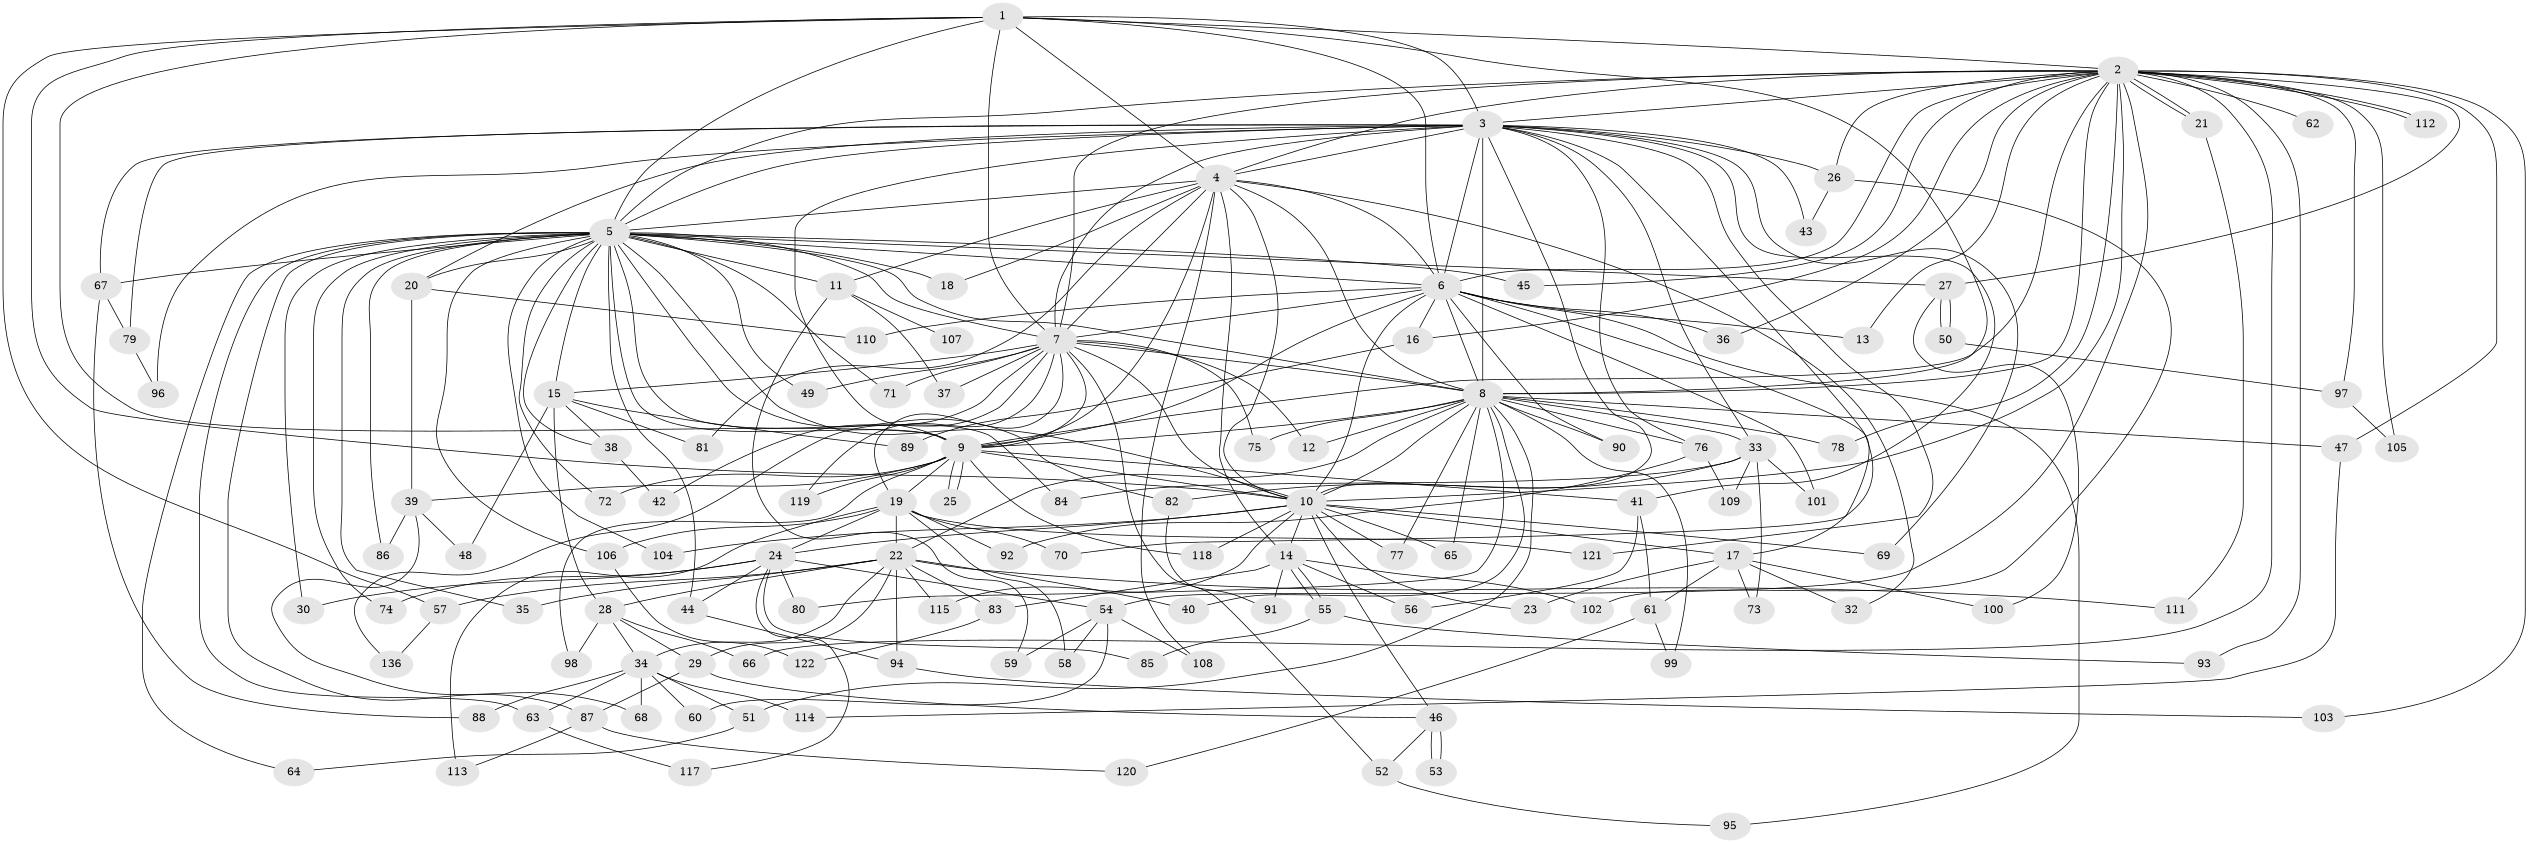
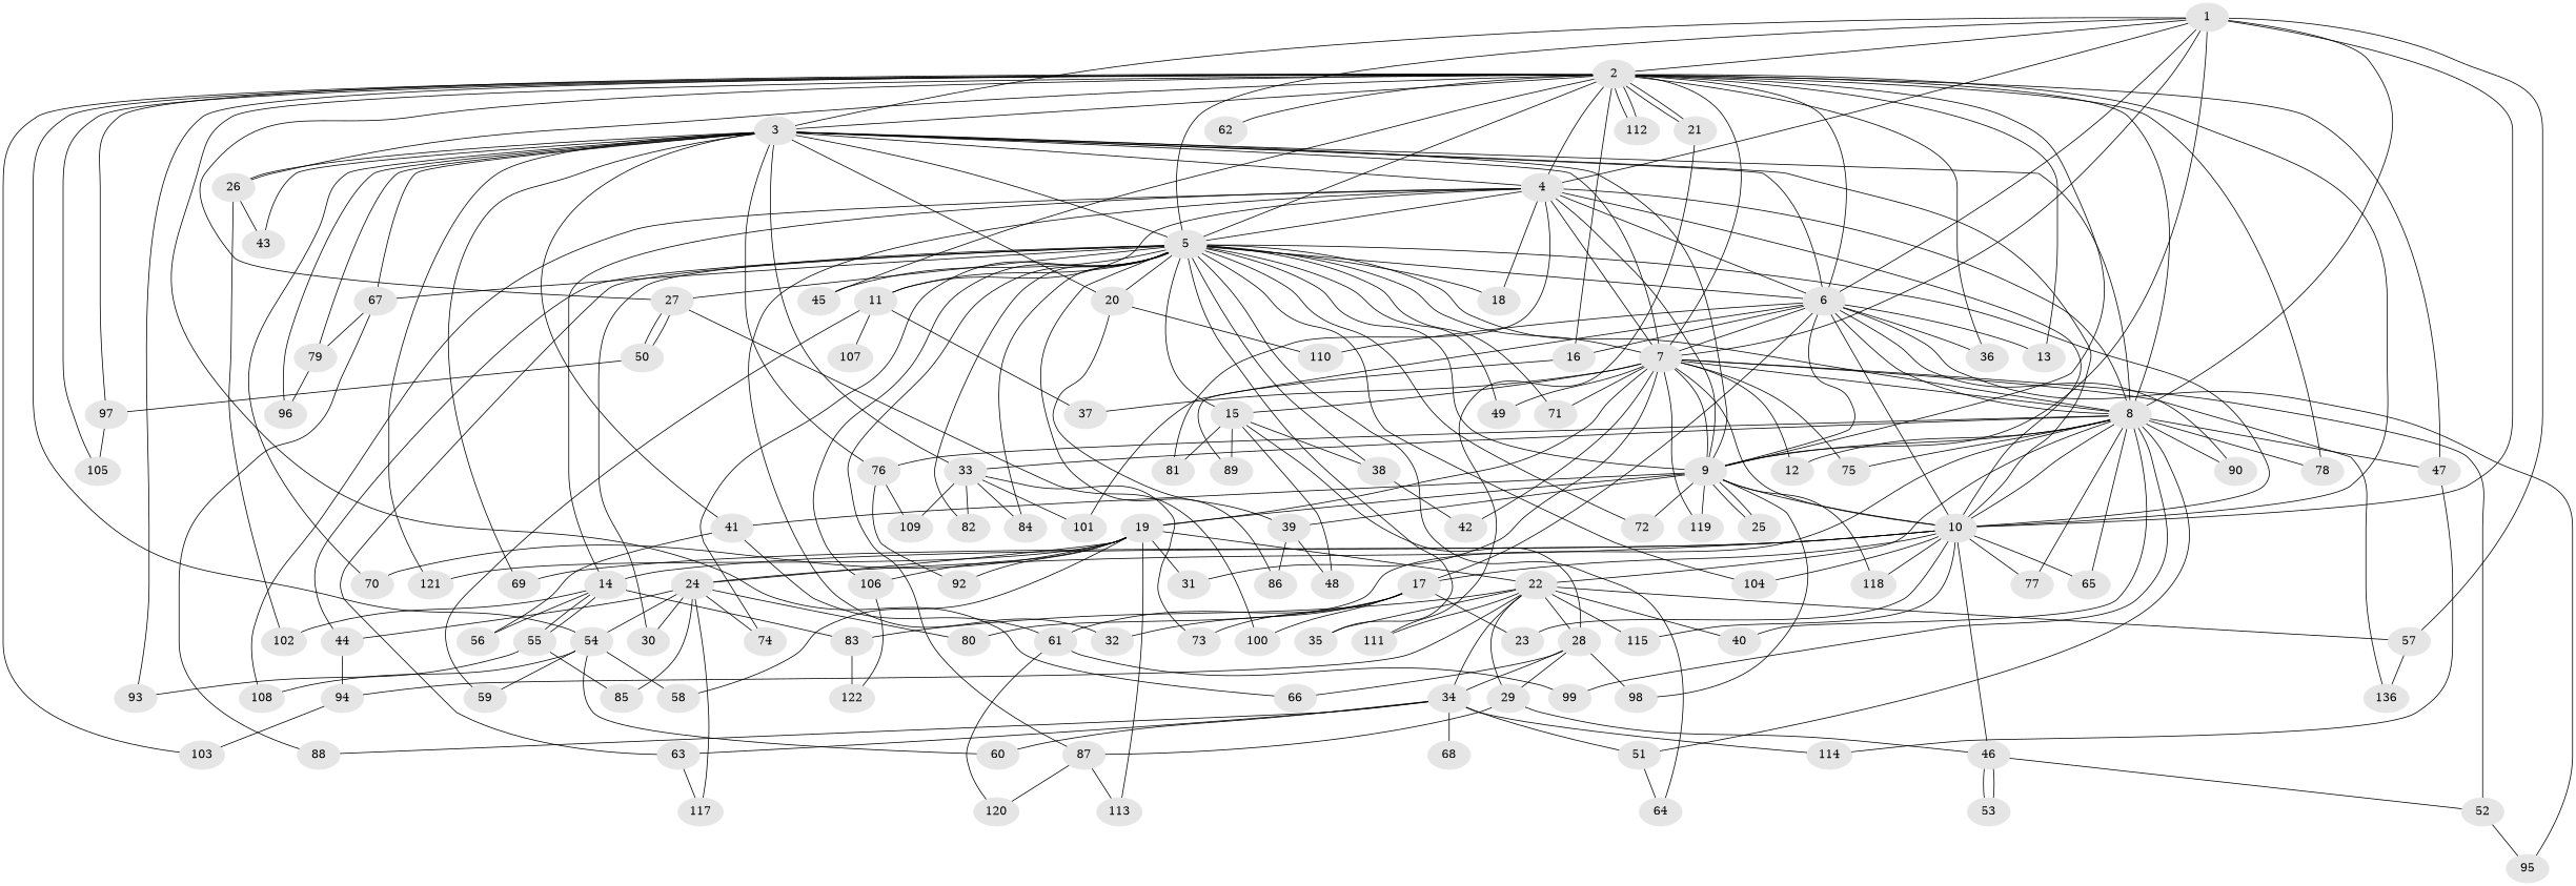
  graph {
    node [color=gray90 style=filled]
    1
    2
    3
    4
    5
    6
    7
    8
    9
    10
    57
    13
    16
    21
    26
    27
    36
    45
    47
    54
    62
    66
    78
    93
    97
    103
    105
    112
    20
    33
    41
    43
    67
    69
    70
    76
    79
    96
    121
    11
    14
    18
    32
    81
    108
    15
    30
    35
    38
    44
    49
    63
    64
    71
    72
    74
    82
    84
    86
    87
    104
    106
    17
    90
    95
    101
    110
    12
    19
+   31
    37
    42
    52
    75
    n75 [label=136]
    119
    22
    40
    51
    65
    77
    80
    99
    25
    39
    98
    118
    23
    24
    46
    115
    89
    111
    102
    100
    50
    114
    59
    58
    60
    73
    109
    56
    61
    88
    92
    107
    55
    83
-   91
    28
    48
    94
    117
    113
    120
    122
    29
    34
    68
    85
    53
    1 -- 2
    1 -- 3
    1 -- 4
    1 -- 5
    1 -- 6
    1 -- 7
    1 -- 8
    1 -- 9
    1 -- 10
    1 -- 57
    2 -- 3
    2 -- 4
    2 -- 5
    2 -- 6
    2 -- 7
    2 -- 8
    2 -- 9
    2 -- 10
    2 -- 13
    2 -- 16
    2 -- 21
    2 -- 21
    2 -- 26
    2 -- 27
    2 -- 36
    2 -- 45
    2 -- 47
    2 -- 54
    2 -- 62
    2 -- 66
    2 -- 78
    2 -- 93
    2 -- 97
    2 -- 103
    2 -- 105
    2 -- 112
    2 -- 112
    3 -- 4
    3 -- 5
    3 -- 6
    3 -- 7
    3 -- 8
    3 -- 9
    3 -- 10
    3 -- 26
    3 -- 20
    3 -- 33
    3 -- 41
    3 -- 43
    3 -- 67
    3 -- 69
    3 -- 70
    3 -- 76
    3 -- 79
    3 -- 96
    3 -- 121
    4 -- 5
    4 -- 6
    4 -- 7
    4 -- 8
    4 -- 9
    4 -- 10
    4 -- 11
    4 -- 14
    4 -- 18
    4 -- 32
    4 -- 81
    4 -- 108
    5 -- 6
    5 -- 7
    5 -- 8
    5 -- 9
    5 -- 10
    5 -- 27
    5 -- 45
    5 -- 20
    5 -- 67
    5 -- 11
    5 -- 18
    5 -- 15
    5 -- 30
    5 -- 35
    5 -- 38
    5 -- 44
    5 -- 49
    5 -- 63
    5 -- 64
    5 -- 71
    5 -- 72
    5 -- 74
    5 -- 82
    5 -- 84
    5 -- 86
    5 -- 87
    5 -- 104
    5 -- 106
    6 -- 7
    6 -- 8
    6 -- 9
    6 -- 10
    6 -- 13
    6 -- 16
    6 -- 36
    6 -- 17
    6 -- 90
    6 -- 95
    6 -- 101
    6 -- 110
    7 -- 8
    7 -- 9
    7 -- 10
    7 -- 15
    7 -- 49
    7 -- 71
    7 -- 12
    7 -- 19
+   7 -- 31
    7 -- 37
    7 -- 42
    7 -- 52
    7 -- 75
    7 -- n75
    7 -- 119
    8 -- 9
    8 -- 10
    8 -- 47
    8 -- 78
    8 -- 33
    8 -- 76
    8 -- 90
    8 -- 12
    8 -- 75
    8 -- 22
    8 -- 40
    8 -- 51
    8 -- 65
    8 -- 77
    8 -- 80
    8 -- 99
    9 -- 10
    9 -- 41
    9 -- 72
    9 -- 19
    9 -- 119
    9 -- 25
    9 -- 25
    9 -- 39
    9 -- 98
    9 -- 118
    10 -- 69
    10 -- 14
    10 -- 104
    10 -- 17
    10 -- 65
    10 -- 77
    10 -- 118
    10 -- 23
    10 -- 24
    10 -- 46
    10 -- 115
    57 -- n75
    16 -- 89
    21 -- 111
    26 -- 43
    26 -- 102
    27 -- 100
    27 -- 50
    27 -- 50
    47 -- 114
    54 -- 108
    54 -- 59
    54 -- 58
    54 -- 60
    97 -- 105
    20 -- 110
    20 -- 39
    33 -- 82
    33 -- 84
    33 -- 101
    33 -- 73
    33 -- 109
    41 -- 56
    41 -- 61
    67 -- 79
    67 -- 88
    76 -- 109
    76 -- 92
    79 -- 96
    11 -- 37
    11 -- 59
    11 -- 107
    14 -- 102
    14 -- 56
    14 -- 55
    14 -- 55
    14 -- 83
-   14 -- 91
    15 -- 81
    15 -- 38
    15 -- 89
    15 -- 28
    15 -- 48
    38 -- 42
    44 -- 94
    63 -- 117
-   82 -- 91
    87 -- 113
    87 -- 120
    106 -- 122
    17 -- 32
    17 -- 23
    17 -- 100
    17 -- 73
    17 -- 61
    19 -- 70
    19 -- 121
    19 -- 106
+   19 -- 31
    19 -- 22
    19 -- 24
    19 -- 58
    19 -- 92
    19 -- 113
    52 -- 95
    22 -- 57
    22 -- 35
    22 -- 40
    22 -- 115
    22 -- 111
    22 -- 83
    22 -- 28
    22 -- 94
    22 -- 29
    22 -- 34
    51 -- 64
    39 -- 86
    39 -- 48
-   39 -- 68
    24 -- 54
    24 -- 30
    24 -- 44
    24 -- 74
    24 -- 80
    24 -- 117
    24 -- 85
    46 -- 52
    46 -- 53
    46 -- 53
    50 -- 97
    61 -- 99
    61 -- 120
    55 -- 93
    55 -- 85
    83 -- 122
    28 -- 66
    28 -- 98
    28 -- 29
    28 -- 34
    94 -- 103
    29 -- 87
    29 -- 46
    34 -- 63
    34 -- 51
    34 -- 114
    34 -- 60
    34 -- 88
    34 -- 68
  }
